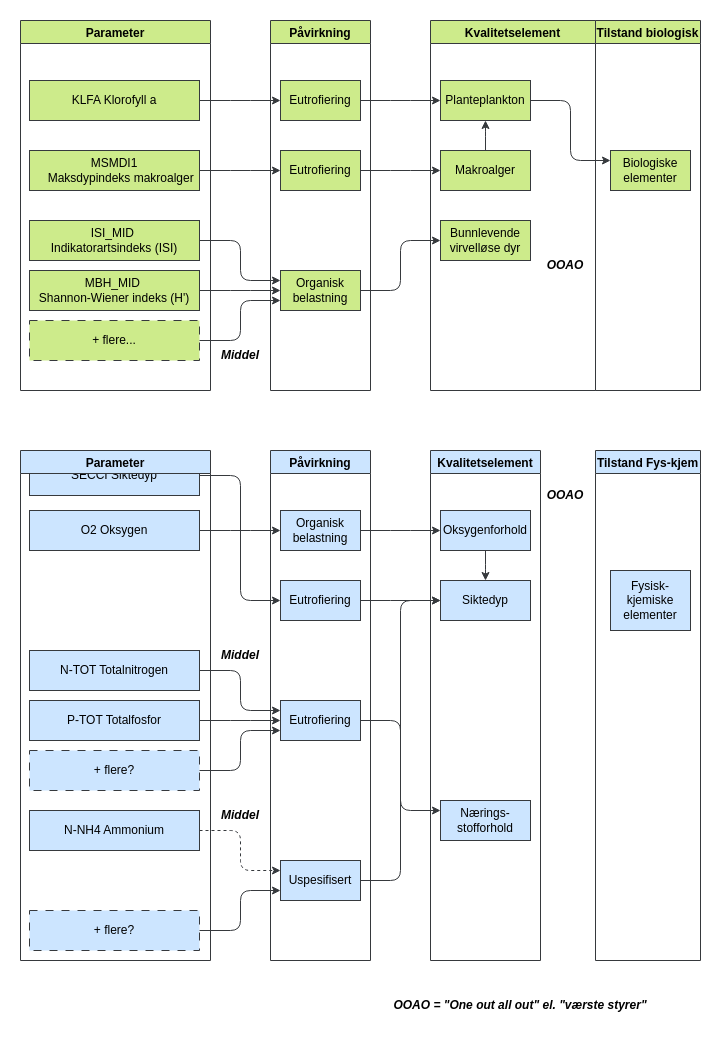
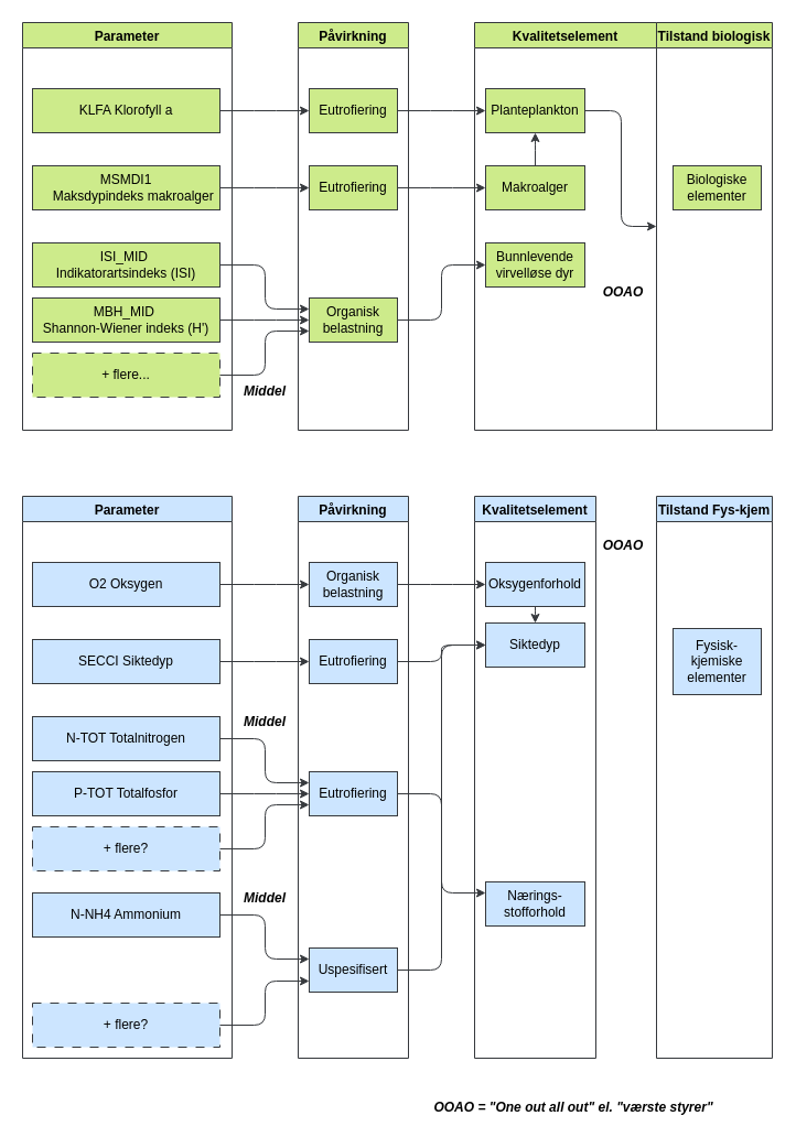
  <mxCell id="0" />
  <mxCell id="1" parent="0" />
  <mxCell id="2" value="Planteplankton" style="whiteSpace=wrap;html=1;labelBackgroundColor=none;fillColor=#cdeb8b;strokeColor=#36393d;fontColor=#000000;" parent="1" vertex="1"><mxGeometry x="440" y="80" width="90" height="40" as="geometry" /></mxCell>
- <mxCell id="3" value="" style="edgeStyle=elbowEdgeStyle;elbow=horizontal;html=1;rounded=1;curved=0;sourcePerimeterSpacing=0;targetPerimeterSpacing=0;startSize=6;endSize=6;entryX=0;entryY=0.25;entryDx=0;entryDy=0;labelBackgroundColor=none;strokeColor=#36393d;fontColor=#000000;fillColor=#cdeb8b;" parent="1" source="2" target="4" edge="1"><mxGeometry relative="1" as="geometry" /></mxCell>
+ <mxCell id="3" value="" style="edgeStyle=elbowEdgeStyle;elbow=horizontal;html=1;rounded=1;curved=0;sourcePerimeterSpacing=0;targetPerimeterSpacing=0;startSize=6;endSize=6;labelBackgroundColor=none;strokeColor=#36393d;fontColor=#000000;fillColor=#cdeb8b;" parent="1" source="2" target="28" edge="1"><mxGeometry relative="1" as="geometry" /></mxCell>
  <mxCell id="4" value="Biologiske elementer" style="whiteSpace=wrap;html=1;labelBackgroundColor=none;fillColor=#cdeb8b;strokeColor=#36393d;fontColor=#000000;" parent="1" vertex="1"><mxGeometry x="610" y="150" width="80" height="40" as="geometry" /></mxCell>
  <mxCell id="5" value="Makroalger" style="whiteSpace=wrap;html=1;labelBackgroundColor=none;fillColor=#cdeb8b;strokeColor=#36393d;fontColor=#000000;" parent="1" vertex="1"><mxGeometry x="440" y="150" width="90" height="40" as="geometry" /></mxCell>
  <mxCell id="6" value="" style="edgeStyle=elbowEdgeStyle;elbow=horizontal;html=1;rounded=1;curved=0;sourcePerimeterSpacing=0;targetPerimeterSpacing=0;startSize=6;endSize=6;labelBackgroundColor=none;strokeColor=#36393d;fontColor=#000000;fillColor=#cdeb8b;" parent="1" source="5" target="2" edge="1"><mxGeometry relative="1" as="geometry"><mxPoint x="640" y="240" as="targetPoint" /></mxGeometry></mxCell>
  <mxCell id="7" value="Bunnlevende virvelløse dyr" style="whiteSpace=wrap;html=1;labelBackgroundColor=none;fillColor=#cdeb8b;strokeColor=#36393d;fontColor=#000000;" parent="1" vertex="1"><mxGeometry x="440" y="220" width="90" height="40" as="geometry" /></mxCell>
  <mxCell id="8" value="Organisk belastning" style="whiteSpace=wrap;html=1;labelBackgroundColor=none;fillColor=#cdeb8b;strokeColor=#36393d;fontColor=#000000;" vertex="1" parent="1"><mxGeometry x="280" y="270" width="80" height="40" as="geometry" /></mxCell>
  <mxCell id="9" value="" style="edgeStyle=elbowEdgeStyle;elbow=horizontal;html=1;rounded=1;curved=0;sourcePerimeterSpacing=0;targetPerimeterSpacing=0;startSize=6;endSize=6;entryX=0;entryY=0.5;entryDx=0;entryDy=0;labelBackgroundColor=none;strokeColor=#36393d;fontColor=#000000;fillColor=#cdeb8b;" edge="1" parent="1" source="8" target="7"><mxGeometry relative="1" as="geometry"><mxPoint x="390" y="230" as="targetPoint" /></mxGeometry></mxCell>
  <mxCell id="10" value="&lt;div&gt;ISI_MID&amp;nbsp;&lt;/div&gt;&lt;div&gt;Indikatorartsindeks (ISI)&lt;/div&gt;" style="whiteSpace=wrap;html=1;labelBackgroundColor=none;fillColor=#cdeb8b;strokeColor=#36393d;fontColor=#000000;" vertex="1" parent="1"><mxGeometry x="29" y="220" width="170" height="40" as="geometry" /></mxCell>
  <mxCell id="11" value="" style="edgeStyle=elbowEdgeStyle;elbow=horizontal;html=1;rounded=1;curved=0;sourcePerimeterSpacing=0;targetPerimeterSpacing=0;startSize=6;endSize=6;entryX=0;entryY=0.25;entryDx=0;entryDy=0;labelBackgroundColor=none;strokeColor=#36393d;fontColor=#000000;fillColor=#cdeb8b;" edge="1" parent="1" source="10" target="8"><mxGeometry relative="1" as="geometry"><mxPoint x="240" y="300" as="targetPoint" /></mxGeometry></mxCell>
  <mxCell id="12" value="Eutrofiering" style="whiteSpace=wrap;html=1;labelBackgroundColor=none;fillColor=#cdeb8b;strokeColor=#36393d;fontColor=#000000;" vertex="1" parent="1"><mxGeometry x="280" y="150" width="80" height="40" as="geometry" /></mxCell>
  <mxCell id="13" value="" style="edgeStyle=elbowEdgeStyle;elbow=horizontal;html=1;rounded=1;curved=0;sourcePerimeterSpacing=0;targetPerimeterSpacing=0;startSize=6;endSize=6;entryX=0;entryY=0.5;entryDx=0;entryDy=0;labelBackgroundColor=none;strokeColor=#36393d;fontColor=#000000;fillColor=#cdeb8b;" edge="1" parent="1" source="12" target="5"><mxGeometry relative="1" as="geometry"><mxPoint x="400" y="120" as="targetPoint" /></mxGeometry></mxCell>
  <mxCell id="14" value="&lt;div&gt;MSMDI1&lt;/div&gt;&lt;div&gt;&amp;nbsp; &amp;nbsp; Maksdypindeks makroalger&lt;/div&gt;" style="whiteSpace=wrap;html=1;labelBackgroundColor=none;fillColor=#cdeb8b;strokeColor=#36393d;fontColor=#000000;" vertex="1" parent="1"><mxGeometry x="29" y="150" width="170" height="40" as="geometry" /></mxCell>
  <mxCell id="15" value="" style="edgeStyle=elbowEdgeStyle;elbow=horizontal;html=1;rounded=1;curved=0;sourcePerimeterSpacing=0;targetPerimeterSpacing=0;startSize=6;endSize=6;entryX=0;entryY=0.5;entryDx=0;entryDy=0;labelBackgroundColor=none;strokeColor=#36393d;fontColor=#000000;fillColor=#cdeb8b;" edge="1" parent="1" source="14" target="12"><mxGeometry relative="1" as="geometry"><mxPoint x="240" y="230" as="targetPoint" /></mxGeometry></mxCell>
  <mxCell id="16" value="Eutrofiering" style="whiteSpace=wrap;html=1;labelBackgroundColor=none;fillColor=#cdeb8b;strokeColor=#36393d;fontColor=#000000;" vertex="1" parent="1"><mxGeometry x="280" y="80" width="80" height="40" as="geometry" /></mxCell>
  <mxCell id="17" value="" style="edgeStyle=elbowEdgeStyle;elbow=horizontal;html=1;rounded=1;curved=0;sourcePerimeterSpacing=0;targetPerimeterSpacing=0;startSize=6;endSize=6;entryX=0;entryY=0.5;entryDx=0;entryDy=0;labelBackgroundColor=none;strokeColor=#36393d;fontColor=#000000;fillColor=#cdeb8b;" edge="1" parent="1" source="16" target="2"><mxGeometry relative="1" as="geometry"><mxPoint x="430" y="40" as="targetPoint" /></mxGeometry></mxCell>
  <mxCell id="18" value="KLFA Klorofyll a" style="whiteSpace=wrap;html=1;labelBackgroundColor=none;fillColor=#cdeb8b;strokeColor=#36393d;fontColor=#000000;" vertex="1" parent="1"><mxGeometry x="29" y="80" width="170" height="40" as="geometry" /></mxCell>
  <mxCell id="19" value="" style="edgeStyle=elbowEdgeStyle;elbow=horizontal;html=1;rounded=1;curved=0;sourcePerimeterSpacing=0;targetPerimeterSpacing=0;startSize=6;endSize=6;entryX=0;entryY=0.5;entryDx=0;entryDy=0;labelBackgroundColor=none;strokeColor=#36393d;fontColor=#000000;fillColor=#cdeb8b;" edge="1" parent="1" source="18" target="16"><mxGeometry relative="1" as="geometry"><mxPoint x="240" y="160" as="targetPoint" /></mxGeometry></mxCell>
  <mxCell id="20" value="&lt;div&gt;MBH_MID&amp;nbsp;&lt;/div&gt;&lt;div&gt;Shannon-Wiener indeks (H')&lt;/div&gt;" style="whiteSpace=wrap;html=1;labelBackgroundColor=none;fillColor=#cdeb8b;strokeColor=#36393d;fontColor=#000000;" vertex="1" parent="1"><mxGeometry x="29" y="270" width="170" height="40" as="geometry" /></mxCell>
  <mxCell id="21" value="" style="edgeStyle=elbowEdgeStyle;elbow=horizontal;html=1;rounded=1;curved=0;sourcePerimeterSpacing=0;targetPerimeterSpacing=0;startSize=6;endSize=6;entryX=0;entryY=0.5;entryDx=0;entryDy=0;labelBackgroundColor=none;strokeColor=#36393d;fontColor=#000000;fillColor=#cdeb8b;" edge="1" parent="1" source="20" target="8"><mxGeometry relative="1" as="geometry"><mxPoint x="320" y="290" as="targetPoint" /></mxGeometry></mxCell>
  <mxCell id="22" value="+ flere..." style="whiteSpace=wrap;html=1;dashed=1;dashPattern=8 8;labelBackgroundColor=none;fillColor=#cdeb8b;strokeColor=#36393d;fontColor=#000000;" vertex="1" parent="1"><mxGeometry x="29" y="320" width="170" height="40" as="geometry" /></mxCell>
  <mxCell id="23" value="" style="edgeStyle=elbowEdgeStyle;elbow=horizontal;html=1;rounded=1;curved=0;sourcePerimeterSpacing=0;targetPerimeterSpacing=0;startSize=6;endSize=6;entryX=0;entryY=0.75;entryDx=0;entryDy=0;labelBackgroundColor=none;strokeColor=#36393d;fontColor=#000000;fillColor=#cdeb8b;" edge="1" parent="1" source="22" target="8"><mxGeometry relative="1" as="geometry"><mxPoint x="320" y="340" as="targetPoint" /></mxGeometry></mxCell>
  <mxCell id="24" value="Parameter" style="swimlane;labelBackgroundColor=none;fillColor=#cdeb8b;strokeColor=#36393d;fontColor=#000000;" vertex="1" parent="1"><mxGeometry x="20" y="20" width="190" height="370" as="geometry" /></mxCell>
  <mxCell id="25" value="Påvirkning" style="swimlane;labelBackgroundColor=none;fillColor=#cdeb8b;strokeColor=#36393d;fontColor=#000000;" vertex="1" parent="1"><mxGeometry x="270" y="20" width="100" height="370" as="geometry"><mxRectangle x="270" y="30" width="100" height="30" as="alternateBounds" /></mxGeometry></mxCell>
  <mxCell id="26" value="Kvalitetselement" style="swimlane;labelBackgroundColor=none;fillColor=#cdeb8b;strokeColor=#36393d;fontColor=#000000;" vertex="1" parent="1"><mxGeometry x="430" y="20" width="165" height="370" as="geometry" /></mxCell>
  <mxCell id="27" value="OOAO" style="text;html=1;align=center;verticalAlign=middle;whiteSpace=wrap;rounded=0;fontColor=#000000;fontStyle=3" vertex="1" parent="26"><mxGeometry x="105" y="230" width="60" height="30" as="geometry" /></mxCell>
  <mxCell id="28" value="Tilstand biologisk" style="swimlane;labelBackgroundColor=none;fillColor=#cdeb8b;strokeColor=#36393d;fontColor=#000000;" vertex="1" parent="1"><mxGeometry x="595" y="20" width="105" height="370" as="geometry" /></mxCell>
  <mxCell id="29" value="Oksygenforhold" style="whiteSpace=wrap;html=1;labelBackgroundColor=none;fillColor=#cce5ff;strokeColor=#36393d;fontColor=#000000;" vertex="1" parent="1"><mxGeometry x="440" y="510" width="90" height="40" as="geometry" /></mxCell>
  <mxCell id="30" value="" style="edgeStyle=elbowEdgeStyle;elbow=horizontal;html=1;rounded=1;curved=0;sourcePerimeterSpacing=0;targetPerimeterSpacing=0;startSize=6;endSize=6;labelBackgroundColor=none;fontColor=#000000;fillColor=#cce5ff;strokeColor=#36393d;" edge="1" parent="1" source="29" target="32"><mxGeometry relative="1" as="geometry" /></mxCell>
  <mxCell id="31" value="Fysisk-kjemiske elementer" style="whiteSpace=wrap;html=1;labelBackgroundColor=none;fillColor=#cce5ff;strokeColor=#36393d;fontColor=#000000;" vertex="1" parent="1"><mxGeometry x="610" y="570" width="80" height="60" as="geometry" /></mxCell>
- <mxCell id="32" value="Siktedyp" style="whiteSpace=wrap;html=1;labelBackgroundColor=none;fillColor=#cce5ff;strokeColor=#36393d;fontColor=#000000;" vertex="1" parent="1"><mxGeometry x="440" y="580" width="90" height="40" as="geometry" /></mxCell>
+ <mxCell id="32" value="Siktedyp" style="whiteSpace=wrap;html=1;labelBackgroundColor=none;fillColor=#cce5ff;strokeColor=#36393d;fontColor=#000000;" vertex="1" parent="1"><mxGeometry x="440" y="565" width="90" height="40" as="geometry" /></mxCell>
  <mxCell id="33" value="Eutrofiering" style="whiteSpace=wrap;html=1;labelBackgroundColor=none;fillColor=#cce5ff;strokeColor=#36393d;fontColor=#000000;" vertex="1" parent="1"><mxGeometry x="280" y="700" width="80" height="40" as="geometry" /></mxCell>
  <mxCell id="34" value="" style="edgeStyle=elbowEdgeStyle;elbow=horizontal;html=1;rounded=1;curved=0;sourcePerimeterSpacing=0;targetPerimeterSpacing=0;startSize=6;endSize=6;entryX=0;entryY=0.25;entryDx=0;entryDy=0;labelBackgroundColor=none;fontColor=#000000;fillColor=#cce5ff;strokeColor=#36393d;" edge="1" parent="1" source="33" target="57"><mxGeometry relative="1" as="geometry"><mxPoint x="400" y="660" as="targetPoint" /></mxGeometry></mxCell>
  <mxCell id="35" value="N-TOT Totalnitrogen" style="whiteSpace=wrap;html=1;labelBackgroundColor=none;fillColor=#cce5ff;strokeColor=#36393d;fontColor=#000000;" vertex="1" parent="1"><mxGeometry x="29" y="650" width="170" height="40" as="geometry" /></mxCell>
  <mxCell id="36" value="" style="edgeStyle=elbowEdgeStyle;elbow=horizontal;html=1;rounded=1;curved=0;sourcePerimeterSpacing=0;targetPerimeterSpacing=0;startSize=6;endSize=6;entryX=0;entryY=0.25;entryDx=0;entryDy=0;labelBackgroundColor=none;fontColor=#000000;fillColor=#cce5ff;strokeColor=#36393d;" edge="1" parent="1" source="35" target="33"><mxGeometry relative="1" as="geometry"><mxPoint x="240" y="730" as="targetPoint" /></mxGeometry></mxCell>
  <mxCell id="37" value="Eutrofiering" style="whiteSpace=wrap;html=1;labelBackgroundColor=none;fillColor=#cce5ff;strokeColor=#36393d;fontColor=#000000;" vertex="1" parent="1"><mxGeometry x="280" y="580" width="80" height="40" as="geometry" /></mxCell>
  <mxCell id="38" value="" style="edgeStyle=elbowEdgeStyle;elbow=horizontal;html=1;rounded=1;curved=0;sourcePerimeterSpacing=0;targetPerimeterSpacing=0;startSize=6;endSize=6;entryX=0;entryY=0.5;entryDx=0;entryDy=0;labelBackgroundColor=none;fontColor=#000000;fillColor=#cce5ff;strokeColor=#36393d;" edge="1" parent="1" source="37" target="32"><mxGeometry relative="1" as="geometry"><mxPoint x="400" y="550" as="targetPoint" /></mxGeometry></mxCell>
- <mxCell id="39" value="SECCI Siktedyp" style="whiteSpace=wrap;html=1;labelBackgroundColor=none;fillColor=#cce5ff;strokeColor=#36393d;fontColor=#000000;" vertex="1" parent="1"><mxGeometry x="29" y="455" width="170" height="40" as="geometry" /></mxCell>
+ <mxCell id="39" value="SECCI Siktedyp" style="whiteSpace=wrap;html=1;labelBackgroundColor=none;fillColor=#cce5ff;strokeColor=#36393d;fontColor=#000000;" vertex="1" parent="1"><mxGeometry x="29" y="580" width="170" height="40" as="geometry" /></mxCell>
  <mxCell id="40" value="" style="edgeStyle=elbowEdgeStyle;elbow=horizontal;html=1;rounded=1;curved=0;sourcePerimeterSpacing=0;targetPerimeterSpacing=0;startSize=6;endSize=6;entryX=0;entryY=0.5;entryDx=0;entryDy=0;labelBackgroundColor=none;fontColor=#000000;fillColor=#cce5ff;strokeColor=#36393d;" edge="1" parent="1" source="39" target="37"><mxGeometry relative="1" as="geometry"><mxPoint x="240" y="660" as="targetPoint" /></mxGeometry></mxCell>
  <mxCell id="41" value="Organisk belastning" style="whiteSpace=wrap;html=1;labelBackgroundColor=none;fillColor=#cce5ff;strokeColor=#36393d;fontColor=#000000;" vertex="1" parent="1"><mxGeometry x="280" y="510" width="80" height="40" as="geometry" /></mxCell>
  <mxCell id="42" value="" style="edgeStyle=elbowEdgeStyle;elbow=horizontal;html=1;rounded=1;curved=0;sourcePerimeterSpacing=0;targetPerimeterSpacing=0;startSize=6;endSize=6;entryX=0;entryY=0.5;entryDx=0;entryDy=0;labelBackgroundColor=none;fontColor=#000000;fillColor=#cce5ff;strokeColor=#36393d;" edge="1" parent="1" source="41" target="29"><mxGeometry relative="1" as="geometry"><mxPoint x="430" y="470" as="targetPoint" /></mxGeometry></mxCell>
  <mxCell id="43" value="O2 Oksygen" style="whiteSpace=wrap;html=1;labelBackgroundColor=none;fillColor=#cce5ff;strokeColor=#36393d;fontColor=#000000;" vertex="1" parent="1"><mxGeometry x="29" y="510" width="170" height="40" as="geometry" /></mxCell>
  <mxCell id="44" value="" style="edgeStyle=elbowEdgeStyle;elbow=horizontal;html=1;rounded=1;curved=0;sourcePerimeterSpacing=0;targetPerimeterSpacing=0;startSize=6;endSize=6;entryX=0;entryY=0.5;entryDx=0;entryDy=0;labelBackgroundColor=none;fontColor=#000000;fillColor=#cce5ff;strokeColor=#36393d;" edge="1" parent="1" source="43" target="41"><mxGeometry relative="1" as="geometry"><mxPoint x="240" y="590" as="targetPoint" /></mxGeometry></mxCell>
  <mxCell id="45" value="P-TOT Totalfosfor" style="whiteSpace=wrap;html=1;labelBackgroundColor=none;fillColor=#cce5ff;strokeColor=#36393d;fontColor=#000000;" vertex="1" parent="1"><mxGeometry x="29" y="700" width="170" height="40" as="geometry" /></mxCell>
  <mxCell id="46" value="" style="edgeStyle=elbowEdgeStyle;elbow=horizontal;html=1;rounded=1;curved=0;sourcePerimeterSpacing=0;targetPerimeterSpacing=0;startSize=6;endSize=6;entryX=0;entryY=0.5;entryDx=0;entryDy=0;labelBackgroundColor=none;fontColor=#000000;fillColor=#cce5ff;strokeColor=#36393d;" edge="1" parent="1" source="45" target="33"><mxGeometry relative="1" as="geometry"><mxPoint x="320" y="720" as="targetPoint" /></mxGeometry></mxCell>
  <mxCell id="47" value="+ flere?" style="whiteSpace=wrap;html=1;dashed=1;dashPattern=8 8;labelBackgroundColor=none;fillColor=#cce5ff;strokeColor=#36393d;fontColor=#000000;" vertex="1" parent="1"><mxGeometry x="29" y="750" width="170" height="40" as="geometry" /></mxCell>
  <mxCell id="48" value="" style="edgeStyle=elbowEdgeStyle;elbow=horizontal;html=1;rounded=1;curved=0;sourcePerimeterSpacing=0;targetPerimeterSpacing=0;startSize=6;endSize=6;entryX=0;entryY=0.75;entryDx=0;entryDy=0;labelBackgroundColor=none;fontColor=#000000;fillColor=#cce5ff;strokeColor=#36393d;" edge="1" parent="1" source="47" target="33"><mxGeometry relative="1" as="geometry"><mxPoint x="320" y="770" as="targetPoint" /></mxGeometry></mxCell>
  <mxCell id="49" value="Parameter" style="swimlane;labelBackgroundColor=none;fillColor=#cce5ff;strokeColor=#36393d;fontColor=#000000;" vertex="1" parent="1"><mxGeometry x="20" y="450" width="190" height="510" as="geometry" /></mxCell>
  <mxCell id="50" value="Uspesifisert" style="whiteSpace=wrap;html=1;labelBackgroundColor=none;fillColor=#cce5ff;strokeColor=#36393d;fontColor=#000000;" vertex="1" parent="49"><mxGeometry x="260" y="410" width="80" height="40" as="geometry" /></mxCell>
  <mxCell id="51" value="N-NH4 Ammonium" style="whiteSpace=wrap;html=1;labelBackgroundColor=none;fillColor=#cce5ff;strokeColor=#36393d;fontColor=#000000;" vertex="1" parent="49"><mxGeometry x="9" y="360" width="170" height="40" as="geometry" /></mxCell>
- <mxCell id="52" value="" style="edgeStyle=elbowEdgeStyle;elbow=horizontal;html=1;rounded=1;curved=0;sourcePerimeterSpacing=0;targetPerimeterSpacing=0;startSize=6;endSize=6;entryX=0;entryY=0.25;entryDx=0;entryDy=0;labelBackgroundColor=none;fontColor=#000000;fillColor=#cce5ff;strokeColor=#36393d;dashed=1;" edge="1" parent="49" source="51" target="50"><mxGeometry relative="1" as="geometry"><mxPoint x="220" y="440" as="targetPoint" /></mxGeometry></mxCell>
+ <mxCell id="52" value="" style="edgeStyle=elbowEdgeStyle;elbow=horizontal;html=1;rounded=1;curved=0;sourcePerimeterSpacing=0;targetPerimeterSpacing=0;startSize=6;endSize=6;entryX=0;entryY=0.25;entryDx=0;entryDy=0;labelBackgroundColor=none;fontColor=#000000;fillColor=#cce5ff;strokeColor=#36393d;" edge="1" parent="49" source="51" target="50"><mxGeometry relative="1" as="geometry"><mxPoint x="220" y="440" as="targetPoint" /></mxGeometry></mxCell>
  <mxCell id="53" value="+ flere?" style="whiteSpace=wrap;html=1;dashed=1;dashPattern=8 8;labelBackgroundColor=none;fillColor=#cce5ff;strokeColor=#36393d;fontColor=#000000;" vertex="1" parent="49"><mxGeometry x="9" y="460" width="170" height="40" as="geometry" /></mxCell>
  <mxCell id="54" value="" style="edgeStyle=elbowEdgeStyle;elbow=horizontal;html=1;rounded=1;curved=0;sourcePerimeterSpacing=0;targetPerimeterSpacing=0;startSize=6;endSize=6;entryX=0;entryY=0.75;entryDx=0;entryDy=0;labelBackgroundColor=none;fontColor=#000000;fillColor=#cce5ff;strokeColor=#36393d;" edge="1" parent="49" source="53" target="50"><mxGeometry relative="1" as="geometry"><mxPoint x="300" y="480" as="targetPoint" /></mxGeometry></mxCell>
  <mxCell id="55" value="Påvirkning" style="swimlane;labelBackgroundColor=none;fillColor=#cce5ff;strokeColor=#36393d;fontColor=#000000;" vertex="1" parent="1"><mxGeometry x="270" y="450" width="100" height="510" as="geometry" /></mxCell>
  <mxCell id="56" value="Kvalitetselement" style="swimlane;labelBackgroundColor=none;fillColor=#cce5ff;strokeColor=#36393d;fontColor=#000000;" vertex="1" parent="1"><mxGeometry x="430" y="450" width="110" height="510" as="geometry" /></mxCell>
  <mxCell id="57" value="Nærings-stofforhold" style="whiteSpace=wrap;html=1;labelBackgroundColor=none;fillColor=#cce5ff;strokeColor=#36393d;fontColor=#000000;" vertex="1" parent="56"><mxGeometry x="10" y="350" width="90" height="40" as="geometry" /></mxCell>
  <mxCell id="58" value="Tilstand Fys-kjem" style="swimlane;labelBackgroundColor=none;fillColor=#cce5ff;strokeColor=#36393d;fontColor=#000000;" vertex="1" parent="1"><mxGeometry x="595" y="450" width="105" height="510" as="geometry" /></mxCell>
  <mxCell id="59" value="OOAO" style="text;html=1;align=center;verticalAlign=middle;whiteSpace=wrap;rounded=0;fontColor=#000000;fontStyle=3" vertex="1" parent="58"><mxGeometry x="-60" y="30" width="60" height="30" as="geometry" /></mxCell>
  <mxCell id="60" value="" style="edgeStyle=elbowEdgeStyle;elbow=horizontal;html=1;rounded=1;curved=0;sourcePerimeterSpacing=0;targetPerimeterSpacing=0;startSize=6;endSize=6;exitX=1;exitY=0.5;exitDx=0;exitDy=0;labelBackgroundColor=none;fontColor=#000000;fillColor=#cce5ff;strokeColor=#36393d;" edge="1" parent="1" source="50" target="32"><mxGeometry relative="1" as="geometry"><mxPoint x="440" y="680" as="targetPoint" /><mxPoint x="450" y="960" as="sourcePoint" /></mxGeometry></mxCell>
  <mxCell id="61" value="Middel" style="text;html=1;align=center;verticalAlign=middle;whiteSpace=wrap;rounded=0;fontColor=#000000;fontStyle=3" vertex="1" parent="1"><mxGeometry x="210" y="340" width="60" height="30" as="geometry" /></mxCell>
  <mxCell id="62" value="Middel" style="text;html=1;align=center;verticalAlign=middle;whiteSpace=wrap;rounded=0;fontColor=#000000;fontStyle=3" vertex="1" parent="1"><mxGeometry x="210" y="640" width="60" height="30" as="geometry" /></mxCell>
  <mxCell id="63" value="Middel" style="text;html=1;align=center;verticalAlign=middle;whiteSpace=wrap;rounded=0;fontColor=#000000;fontStyle=3" vertex="1" parent="1"><mxGeometry x="210" y="800" width="60" height="30" as="geometry" /></mxCell>
  <mxCell id="64" value="OOAO = &quot;One out all out&quot; el. &quot;værste styrer&quot;" style="text;html=1;align=center;verticalAlign=middle;whiteSpace=wrap;rounded=0;fontColor=#000000;fontStyle=3" vertex="1" parent="1"><mxGeometry x="370" y="990" width="300" height="30" as="geometry" /></mxCell>
